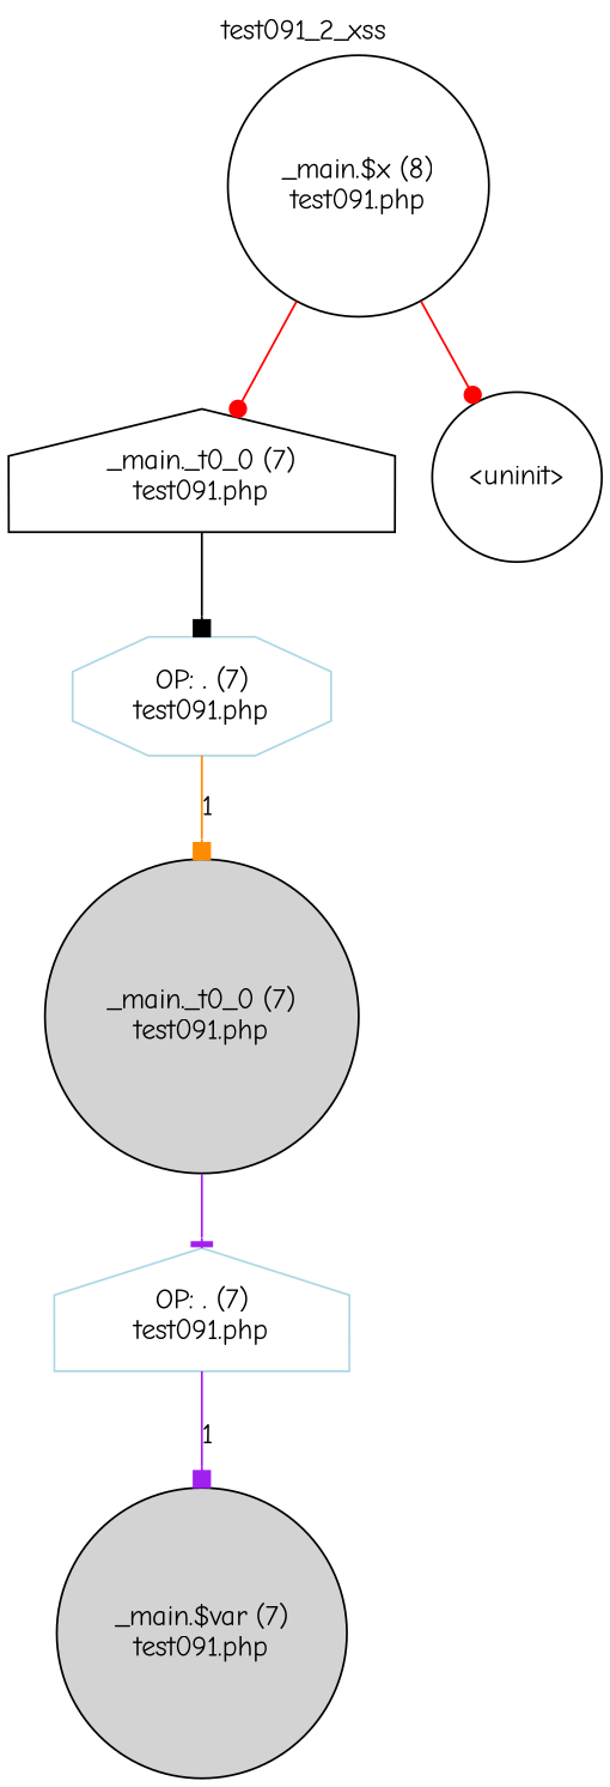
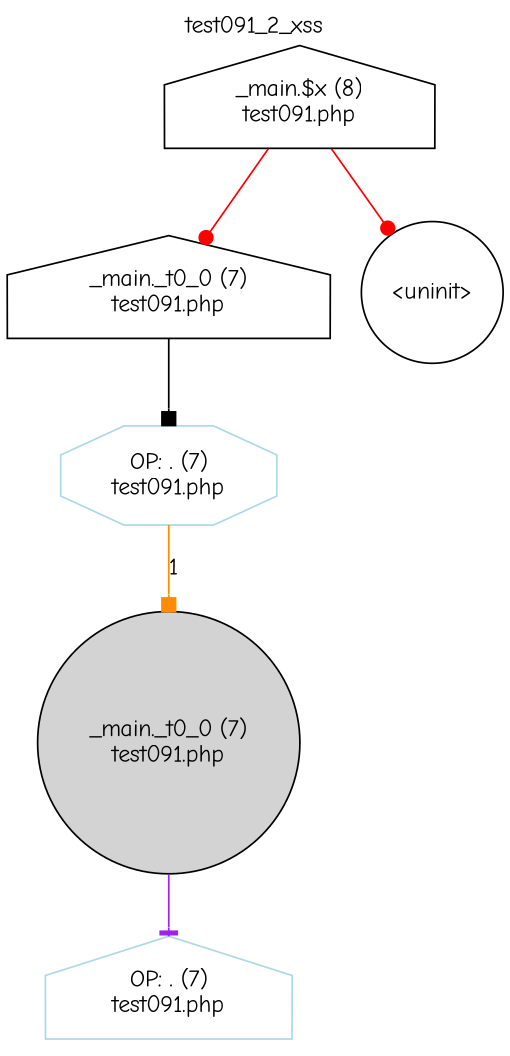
  digraph {
    fontname="Comic Neue"
    label=test091_2_xss
    labelloc=t
    node [fillcolor=white fontname="Comic Neue" shape=circle style=filled]
    edge [arrowhead=box color=red fontname="Comic Neue"]
-   n1 [label="_main.$x (8)\ntest091.php"]
+   n1 [label="_main.$x (8)\ntest091.php" shape=house]
    n2 [label="_main._t0_0 (7)\ntest091.php" shape=house]
    n3 [label="<uninit>"]
    n4 [color=lightblue label="OP: . (7)\ntest091.php" shape=octagon]
    n5 [fillcolor=lightgrey label="_main._t0_0 (7)\ntest091.php"]
    n6 [color=lightblue label="OP: . (7)\ntest091.php" shape=house]
-   n7 [fillcolor=lightgrey label="_main.$var (7)\ntest091.php"]
    n1 -> n2 [arrowhead=dot]
    n1 -> n3 [arrowhead=dot]
    n2 -> n4 [color=black]
    n4 -> n5 [color=darkorange label=1]
    n5 -> n6 [arrowhead=tee color=purple]
-   n6 -> n7 [color=purple label=1]
  }
